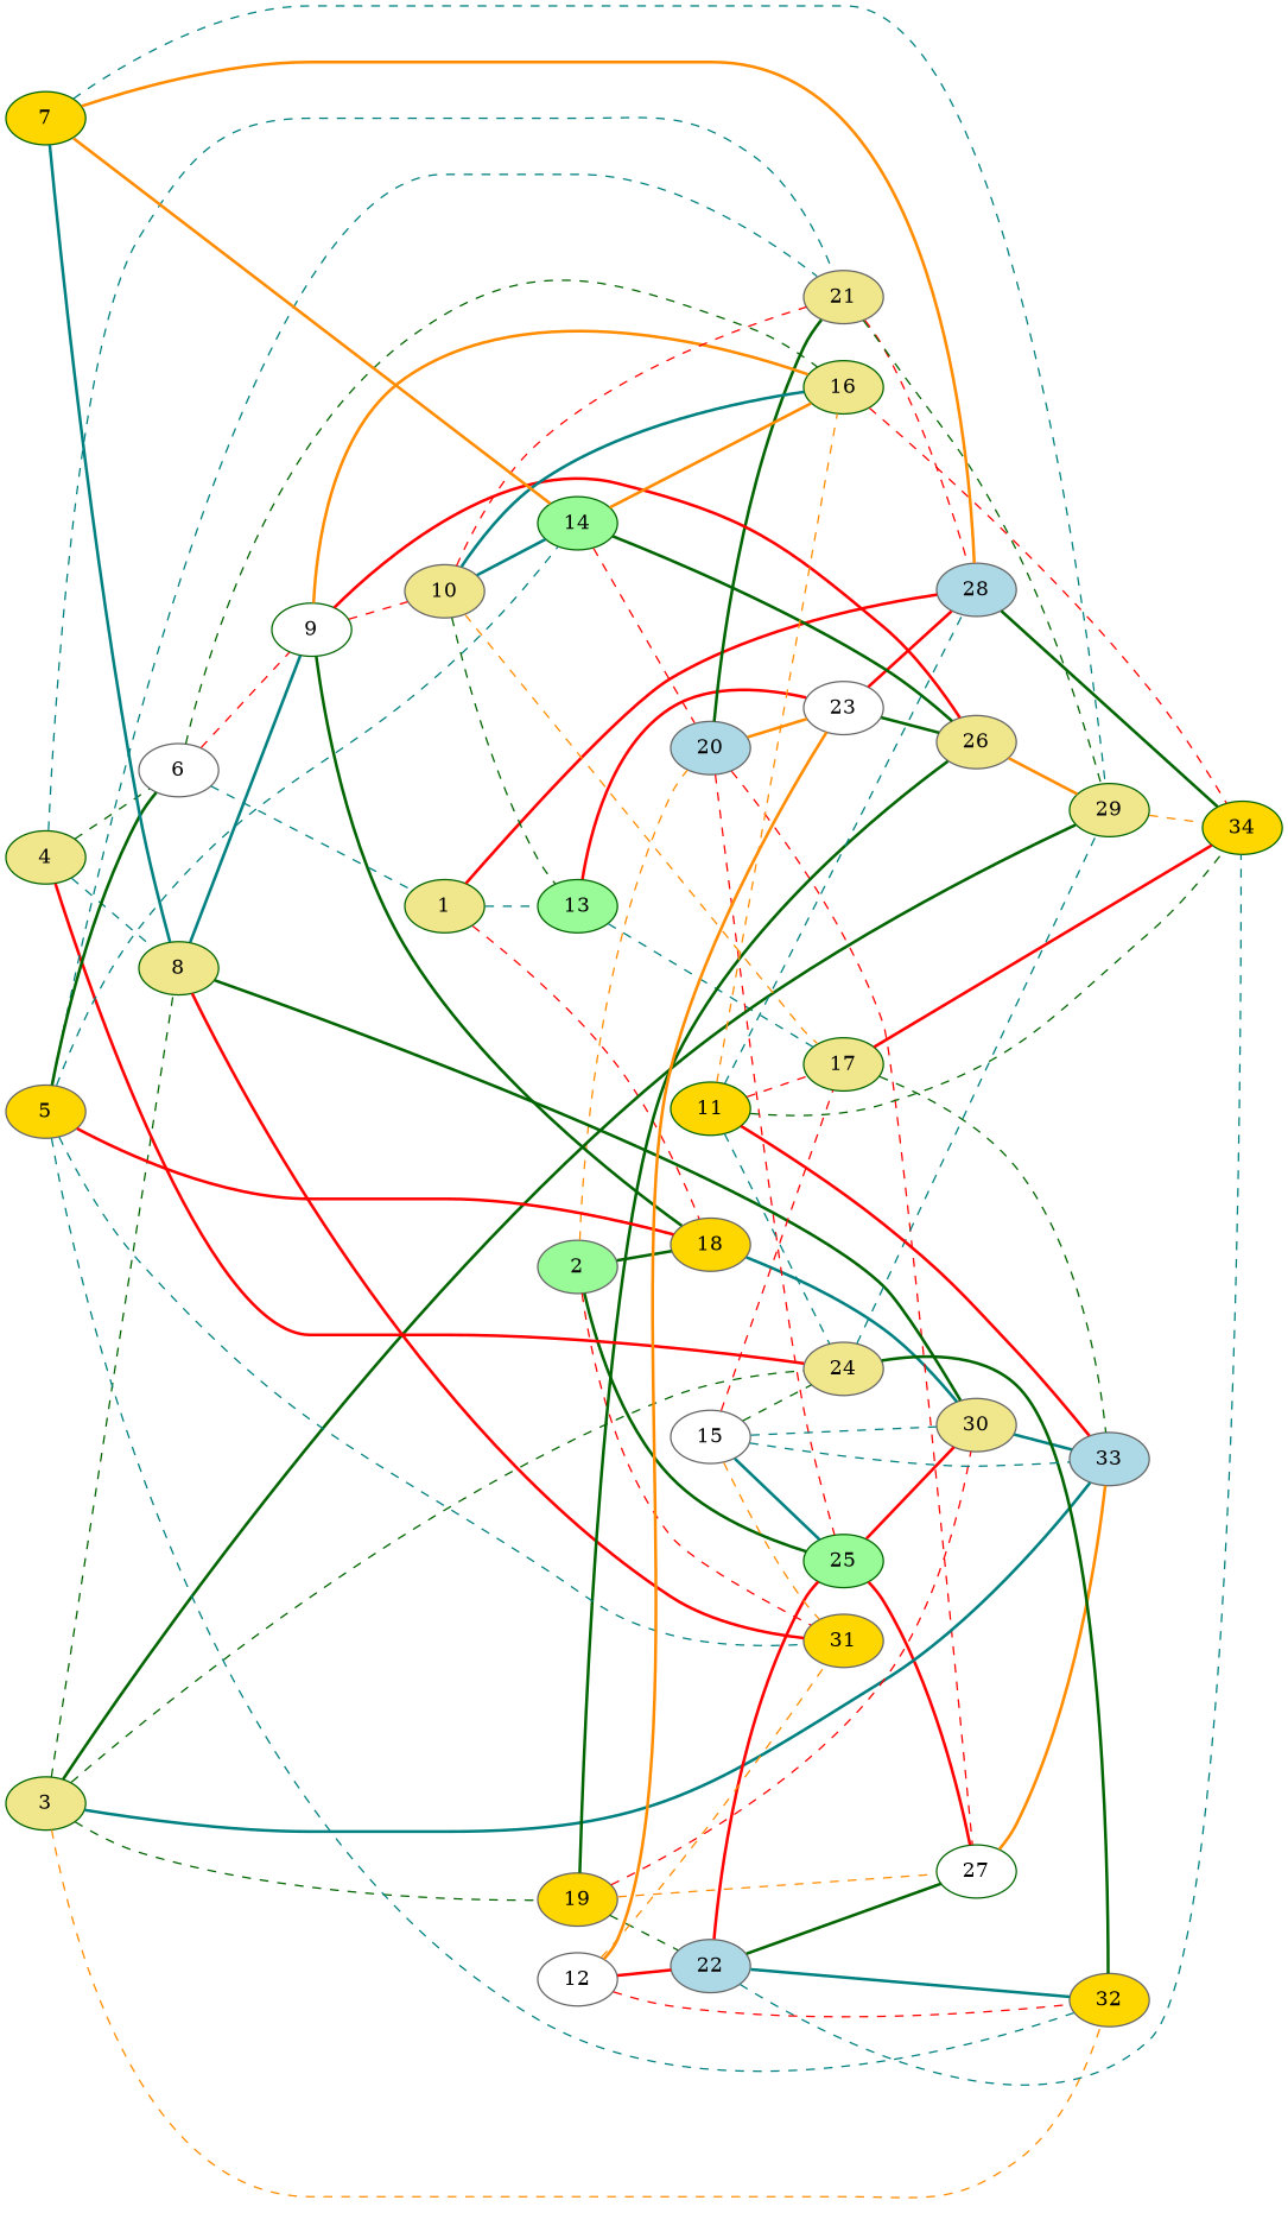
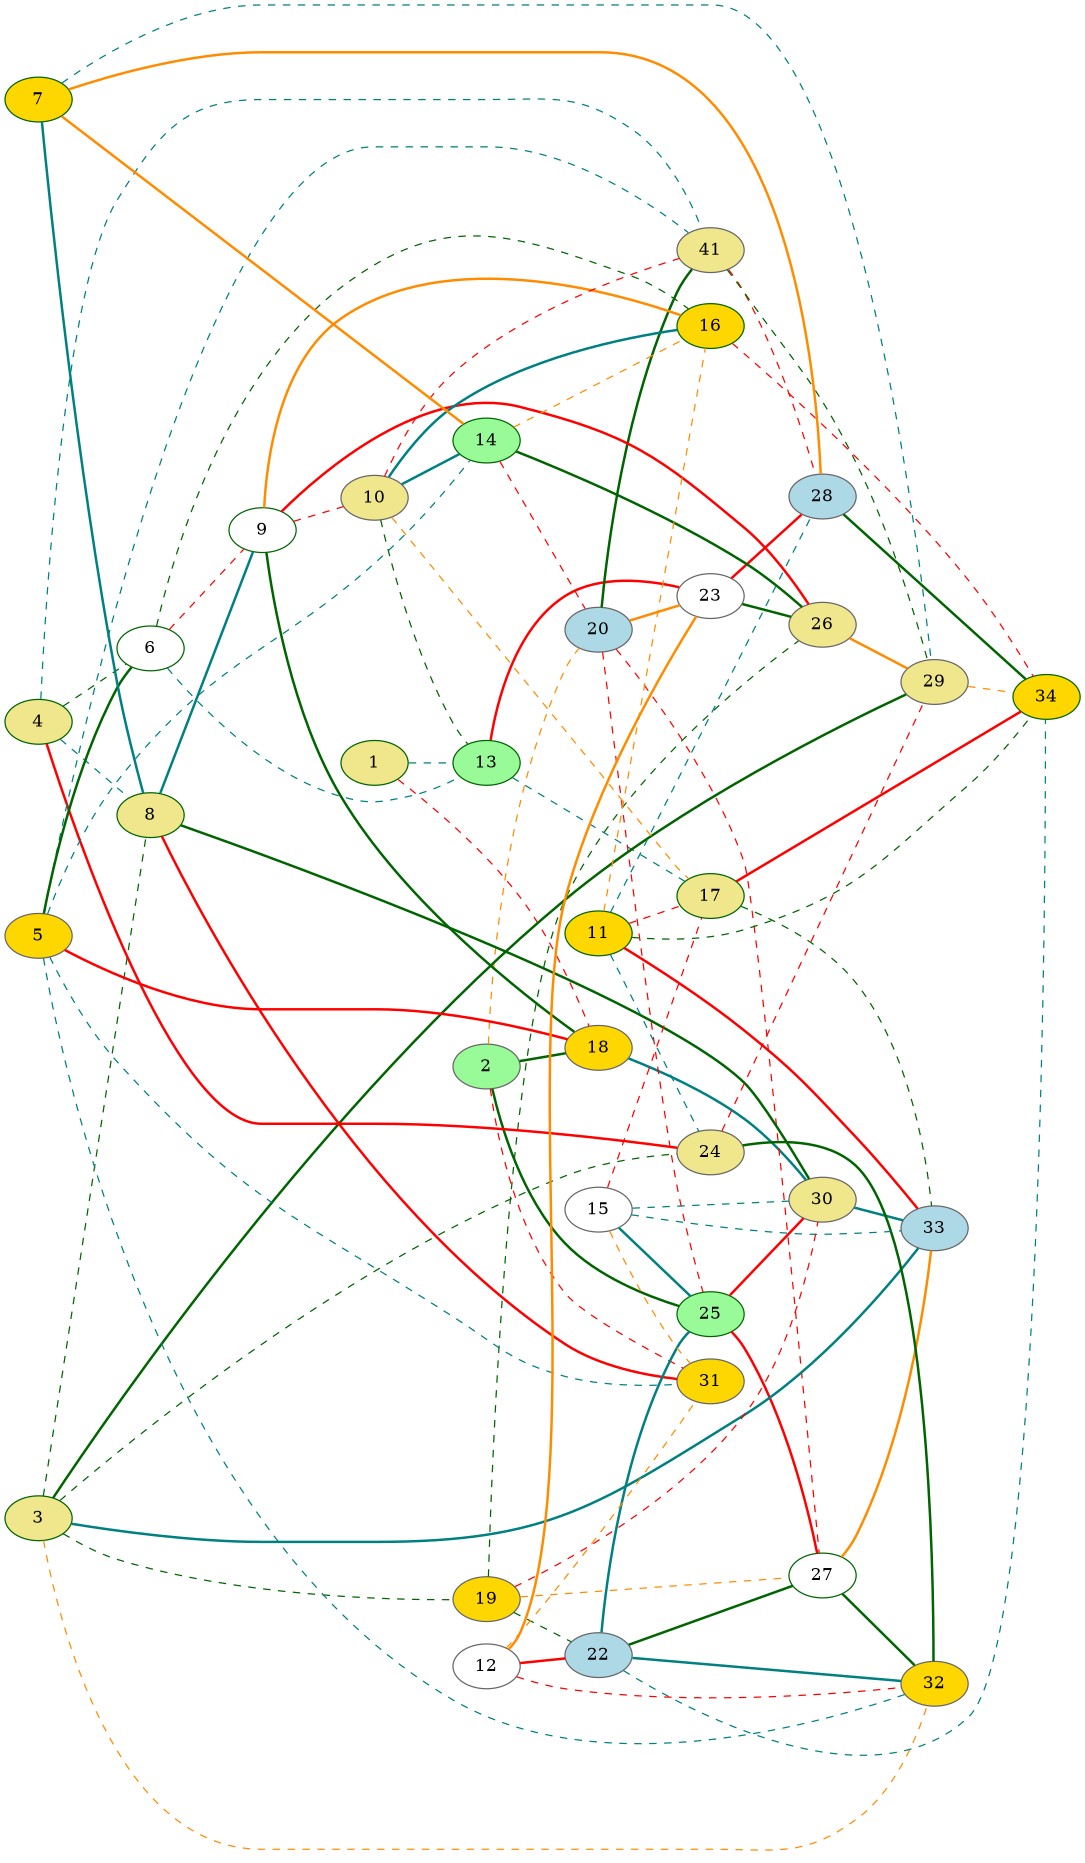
  graph {
    rankdir=LR
    node [color=gray40 fillcolor=khaki style=filled]
    edge [color=red style=dashed weight=1.0]
    1 [color=darkgreen]
    13 [color=darkgreen fillcolor=palegreen]
    18 [fillcolor=gold]
    28 [fillcolor=lightblue]
    17 [color=darkgreen]
    23 [fillcolor=white]
    30
    34 [color=darkgreen fillcolor=gold]
    2 [fillcolor=palegreen]
    20 [fillcolor=lightblue]
    25 [color=darkgreen fillcolor=palegreen]
    31 [fillcolor=gold]
-   21
+   21 [label=41]
    27 [color=darkgreen fillcolor=white]
    3 [color=darkgreen]
    8 [color=darkgreen]
    19 [fillcolor=gold]
    24
-   29 [color=darkgreen]
+   29
    32 [fillcolor=gold]
    33 [fillcolor=lightblue]
    9 [color=darkgreen fillcolor=white]
    26
    22 [fillcolor=lightblue]
    4 [color=darkgreen]
-   6 [fillcolor=white]
-   16 [color=darkgreen]
+   6 [color=darkgreen fillcolor=white]
+   16 [color=darkgreen fillcolor=gold]
    5 [fillcolor=gold]
    14 [color=darkgreen fillcolor=palegreen]
    10
    7 [color=darkgreen fillcolor=gold]
    11 [color=darkgreen fillcolor=gold]
    12 [fillcolor=white]
    15 [fillcolor=white]
    1 -- 13 [color=teal]
    1 -- 18 [weight=2.0]
-   1 -- 28 [style=bold]
    13 -- 17 [color=teal]
    13 -- 23 [style=bold weight=2.0]
    18 -- 30 [color=teal style=bold]
    28 -- 34 [color=darkgreen style=bold]
    17 -- 34 [style=bold]
    17 -- 33 [color=darkgreen]
    23 -- 28 [style=bold]
    23 -- 26 [color=darkgreen style=bold]
    30 -- 33 [color=teal style=bold]
    2 -- 18 [color=darkgreen style=bold]
    2 -- 20 [color=darkorange]
    2 -- 25 [color=darkgreen style=bold]
    2 -- 31
    20 -- 23 [color=darkorange style=bold]
    20 -- 25
    20 -- 21 [color=darkgreen style=bold]
    20 -- 27
    25 -- 30 [style=bold]
    25 -- 27 [style=bold]
    21 -- 28
    21 -- 29 [color=darkgreen]
+   27 -- 32 [color=darkgreen style=bold]
    27 -- 33 [color=darkorange style=bold]
    3 -- 8 [color=darkgreen]
    3 -- 19 [color=darkgreen]
    3 -- 24 [color=darkgreen]
    3 -- 29 [color=darkgreen style=bold]
    3 -- 32 [color=darkorange]
    3 -- 33 [color=teal style=bold]
    8 -- 30 [color=darkgreen style=bold]
    8 -- 31 [style=bold]
    8 -- 9 [color=teal style=bold]
    19 -- 30
    19 -- 27 [color=darkorange]
-   19 -- 26 [color=darkgreen style=bold weight=2.0]
+   19 -- 26 [color=darkgreen weight=2.0]
    19 -- 22 [color=darkgreen]
-   24 -- 29 [color=teal]
+   24 -- 29
    24 -- 32 [color=darkgreen style=bold]
    29 -- 34 [color=darkorange]
    9 -- 18 [color=darkgreen style=bold]
    9 -- 26 [style=bold]
    9 -- 16 [color=darkorange style=bold]
    9 -- 10
    26 -- 29 [color=darkorange style=bold]
    22 -- 34 [color=teal]
-   22 -- 25 [style=bold]
+   22 -- 25 [color=teal style=bold]
    22 -- 27 [color=darkgreen style=bold]
    22 -- 32 [color=teal style=bold]
    4 -- 21 [color=teal]
    4 -- 8 [color=teal]
    4 -- 24 [style=bold]
    4 -- 6 [color=darkgreen]
-   6 -- 1 [color=teal]
+   6 -- 13 [color=teal]
    6 -- 9
    6 -- 16 [color=darkgreen]
    16 -- 34
    5 -- 18 [style=bold]
    5 -- 31 [color=teal]
    5 -- 21 [color=teal]
    5 -- 32 [color=teal]
    5 -- 6 [color=darkgreen style=bold]
    5 -- 14 [color=teal]
    14 -- 20
    14 -- 26 [color=darkgreen style=bold]
-   14 -- 16 [color=darkorange style=bold]
+   14 -- 16 [color=darkorange]
    10 -- 13 [color=darkgreen]
    10 -- 17 [color=darkorange]
    10 -- 21
    10 -- 16 [color=teal style=bold]
    10 -- 14 [color=teal style=bold]
    7 -- 28 [color=darkorange style=bold]
    7 -- 8 [color=teal style=bold]
    7 -- 29 [color=teal]
    7 -- 14 [color=darkorange style=bold]
    11 -- 28 [color=teal]
    11 -- 17
    11 -- 34 [color=darkgreen]
    11 -- 24 [color=teal]
    11 -- 33 [style=bold]
    11 -- 16 [color=darkorange]
    12 -- 23 [color=darkorange style=bold]
    12 -- 31 [color=darkorange]
    12 -- 32
    12 -- 22 [style=bold]
    15 -- 17
    15 -- 30 [color=teal]
    15 -- 25 [color=teal style=bold]
    15 -- 31 [color=darkorange]
-   15 -- 24 [color=darkgreen]
    15 -- 33 [color=teal]
  }
